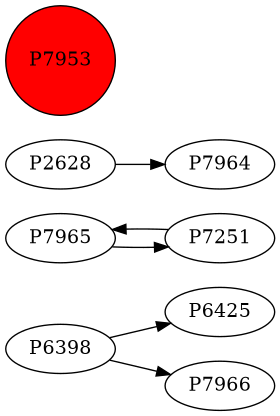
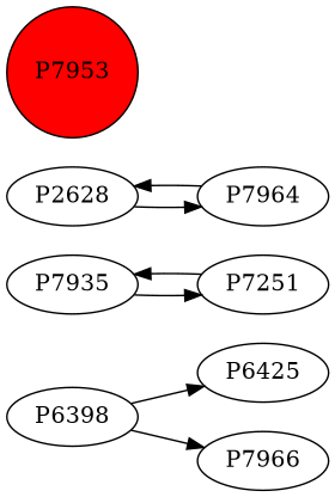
  digraph {
    rankdir=LR
    P6398
    P6425
    P7966
-   P7965
+   P7965 [label=P7935]
    P7251
    P2628
    P7964
    P7953 [fillcolor=red shape=circle style=filled]
    P6398 -> P6425
    P6398 -> P7966
    P7965 -> P7251
    P7251 -> P7965
    P2628 -> P7964
+   P7964 -> P2628
  }
